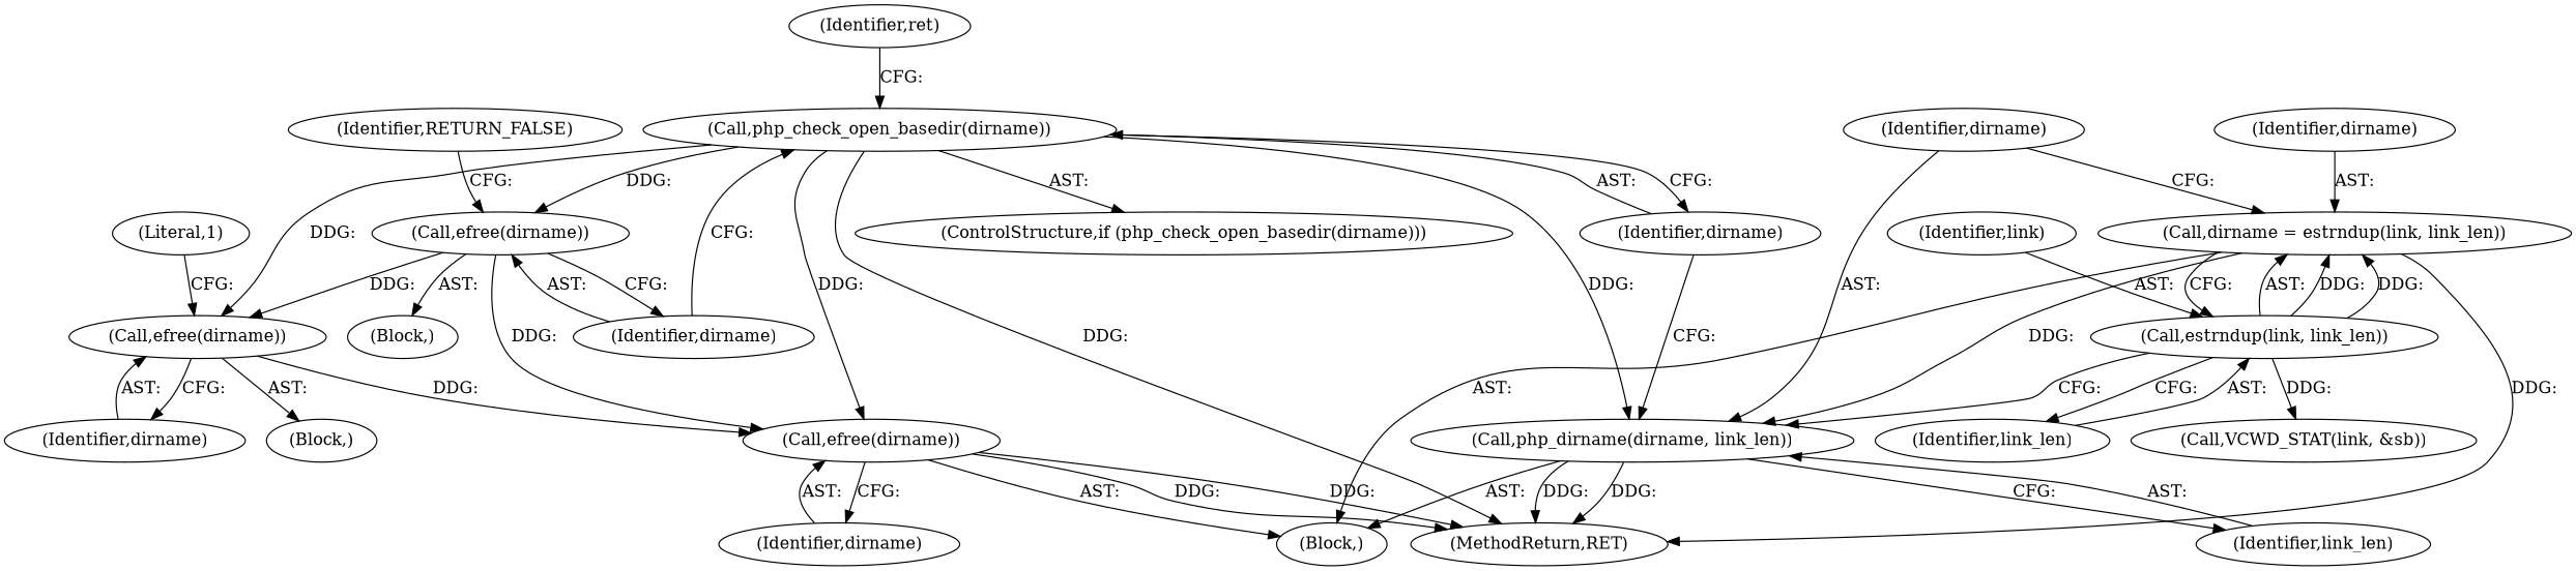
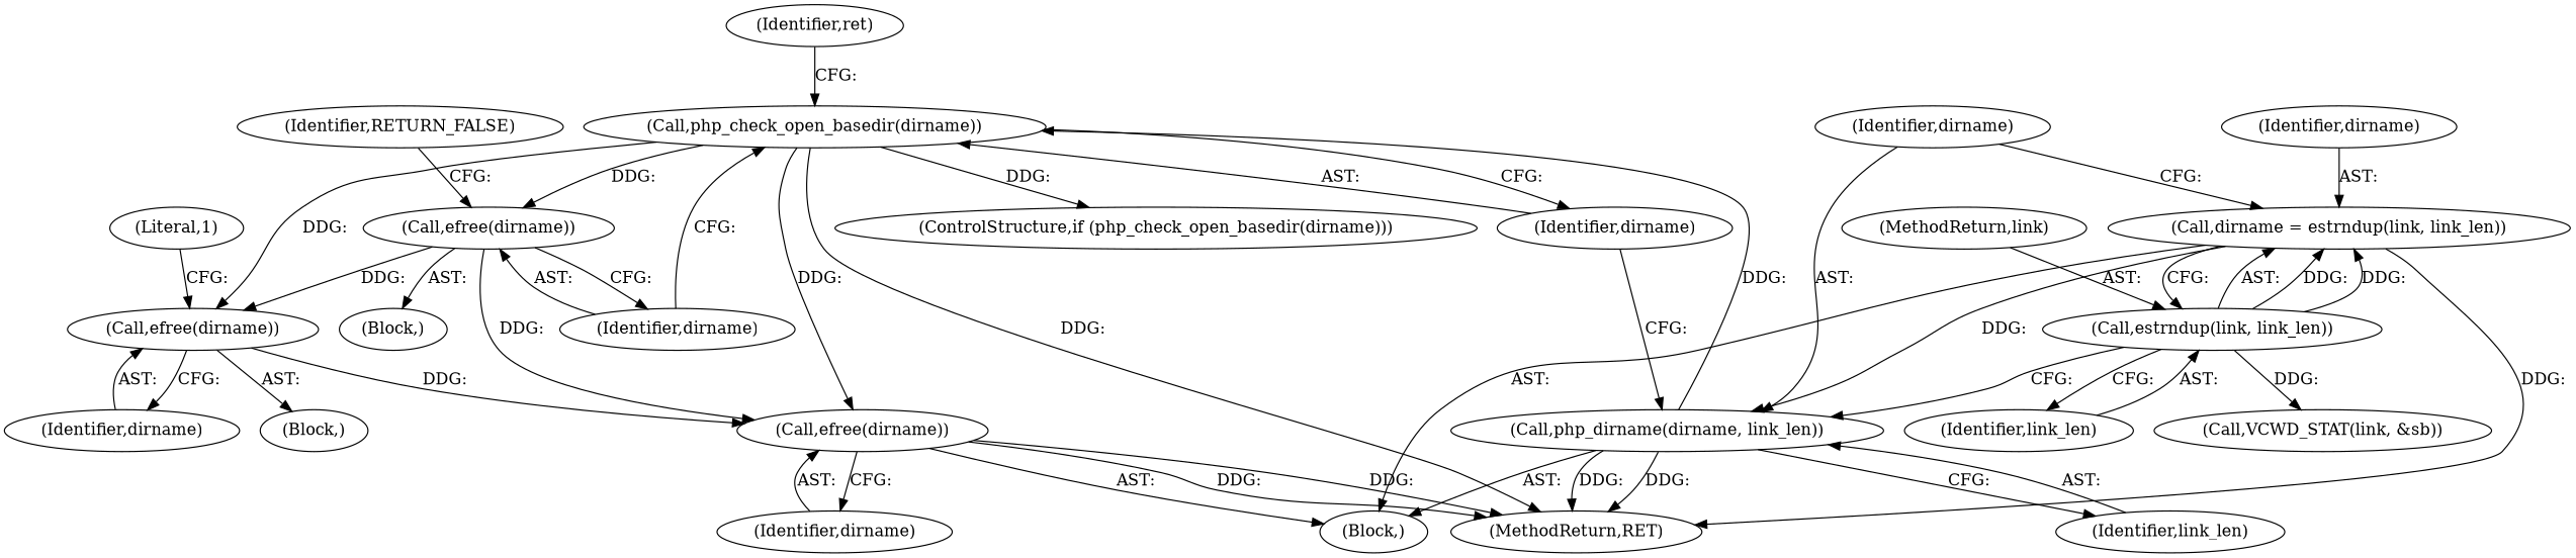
  digraph {
    n1 [label="(Call,efree(dirname))"]
    n2 [label="(Call,efree(dirname))"]
    n3 [label="(Block,)"]
    n4 [label="(Identifier,dirname)"]
    n5 [label="(MethodReturn,RET)"]
    n6 [label="(Block,)"]
    n7 [label="(Identifier,dirname)"]
    n8 [label="(Call,php_check_open_basedir(dirname))"]
    n9 [label="(Call,efree(dirname))"]
    n10 [label="(Identifier,dirname)"]
    n11 [label="(ControlStructure,if (php_check_open_basedir(dirname)))"]
    n12 [label="(Identifier,dirname)"]
    n13 [label="(Block,)"]
    n14 [label="(Call,php_dirname(dirname, link_len))"]
    n15 [label="(Identifier,link_len)"]
    n16 [label="(Call,dirname = estrndup(link, link_len))"]
    n17 [label="(Call,estrndup(link, link_len))"]
    n18 [label="(Call,VCWD_STAT(link, &sb))"]
    n19 [label="(Identifier,link_len)"]
    n20 [label="(Literal,1)"]
    n21 [label="(Identifier,dirname)"]
-   n22 [label="(Identifier,link)"]
+   n22 [label="(MethodReturn,link)"]
    n23 [label="(Identifier,RETURN_FALSE)"]
    n24 [label="(Identifier,dirname)"]
    n25 [label="(Identifier,ret)"]
    n1 -> n2 [label="DDG: "]
    n1 -> n3 [label="AST: "]
    n1 -> n4 [label="CFG: "]
    n2 -> n5 [label="DDG: "]
    n2 -> n5 [label="DDG: "]
    n2 -> n6 [label="AST: "]
    n2 -> n7 [label="CFG: "]
    n4 -> n1 [label="AST: "]
    n7 -> n2 [label="AST: "]
    n8 -> n1 [label="DDG: "]
    n8 -> n2 [label="DDG: "]
    n8 -> n5 [label="DDG: "]
    n8 -> n9 [label="DDG: "]
    n8 -> n10 [label="CFG: "]
-   n8 -> n11 [label="AST: "]
+   n8 -> n11 [label="DDG: "]
    n9 -> n1 [label="DDG: "]
    n9 -> n2 [label="DDG: "]
    n9 -> n12 [label="CFG: "]
    n9 -> n13 [label="AST: "]
    n10 -> n8 [label="AST: "]
    n10 -> n14 [label="CFG: "]
    n12 -> n8 [label="CFG: "]
    n12 -> n9 [label="AST: "]
    n14 -> n5 [label="DDG: "]
    n14 -> n5 [label="DDG: "]
    n14 -> n6 [label="AST: "]
-   n8 -> n14 [label="DDG: "]
+   n14 -> n8 [label="DDG: "]
    n14 -> n15 [label="CFG: "]
    n15 -> n14 [label="AST: "]
    n16 -> n5 [label="DDG: "]
    n16 -> n6 [label="AST: "]
    n16 -> n14 [label="DDG: "]
    n16 -> n17 [label="CFG: "]
    n17 -> n14 [label="CFG: "]
    n17 -> n16 [label="AST: "]
    n17 -> n16 [label="DDG: "]
    n17 -> n16 [label="DDG: "]
    n17 -> n18 [label="DDG: "]
    n17 -> n19 [label="CFG: "]
    n19 -> n17 [label="AST: "]
    n20 -> n1 [label="CFG: "]
    n21 -> n14 [label="AST: "]
    n21 -> n16 [label="CFG: "]
    n22 -> n17 [label="AST: "]
    n23 -> n9 [label="CFG: "]
    n24 -> n16 [label="AST: "]
    n25 -> n8 [label="CFG: "]
  }
